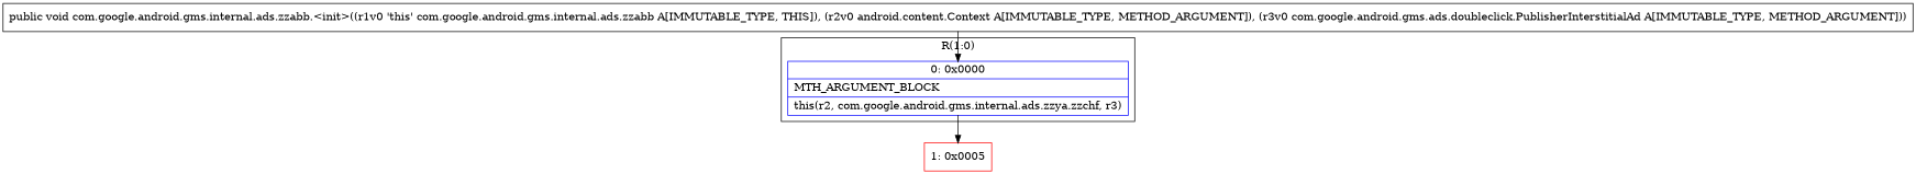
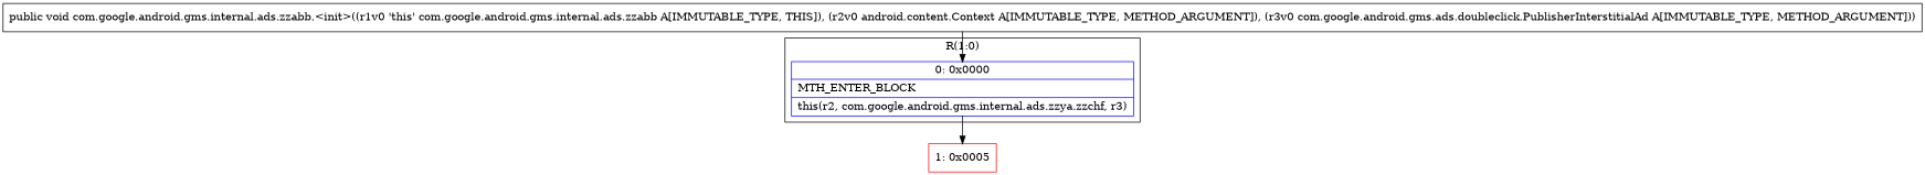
  digraph {
    node [shape=record]
-   n1 [color=blue label="{0\:\ 0x0000|MTH_ARGUMENT_BLOCK\l|this(r2, com.google.android.gms.internal.ads.zzya.zzchf, r3)\l}"]
+   n1 [color=blue label="{0\:\ 0x0000|MTH_ENTER_BLOCK\l|this(r2, com.google.android.gms.internal.ads.zzya.zzchf, r3)\l}"]
    n2 [color=red label="{1\:\ 0x0005}"]
    n3 [label="{public void com.google.android.gms.internal.ads.zzabb.\<init\>((r1v0 'this' com.google.android.gms.internal.ads.zzabb A[IMMUTABLE_TYPE, THIS]), (r2v0 android.content.Context A[IMMUTABLE_TYPE, METHOD_ARGUMENT]), (r3v0 com.google.android.gms.ads.doubleclick.PublisherInterstitialAd A[IMMUTABLE_TYPE, METHOD_ARGUMENT])) }"]
    subgraph cluster_1 {
      label="R(1:0)"
      n1
    }
    n1 -> n2
    n3 -> n1
  }
